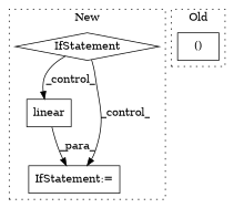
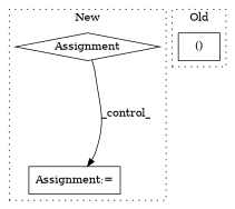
  digraph {
    node [shape=box]
-   n1 [a=32 l="7,1" label=linear s="4103,4142"]
-   n2 [a=7 l=1 label="IfStatement:=" s=4163]
-   n3 [a=25 l="4,2" label=IfStatement s="3845,3870" shape=diamond]
+   n2 [a=7 l=1 label="Assignment:=" s=4163]
+   n3 [a=25 l="4,2" label=Assignment s="3845,3870" shape=diamond]
    n4 [a=106 l=35 label="()" s=5498]
    subgraph cluster_1 {
      label=New
      style=dotted
-     n1
      n2
      n3
    }
    subgraph cluster_2 {
      label=Old
      style=dotted
      n4
    }
-   n1 -> n2 [label=_para_]
-   n3 -> n1 [label=_control_]
    n3 -> n2 [label=_control_]
  }
